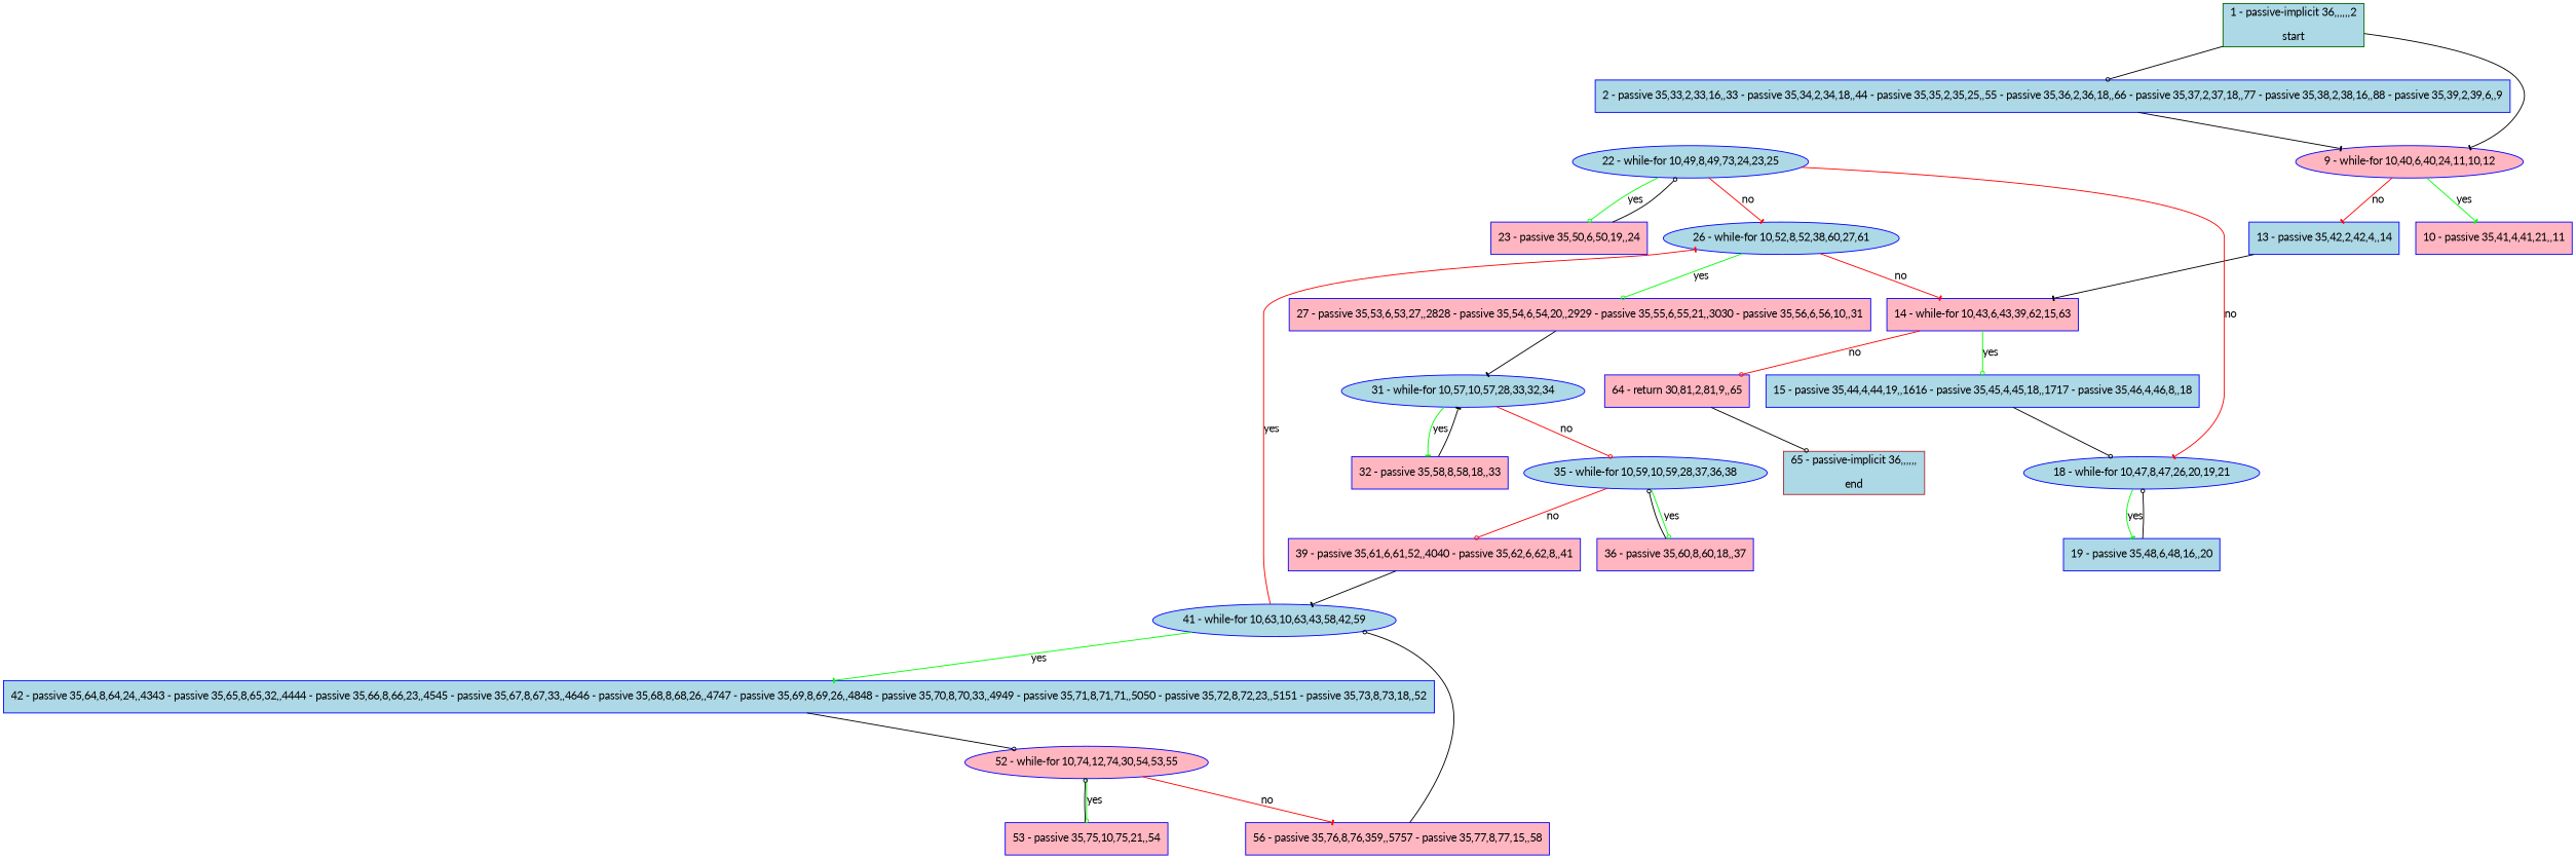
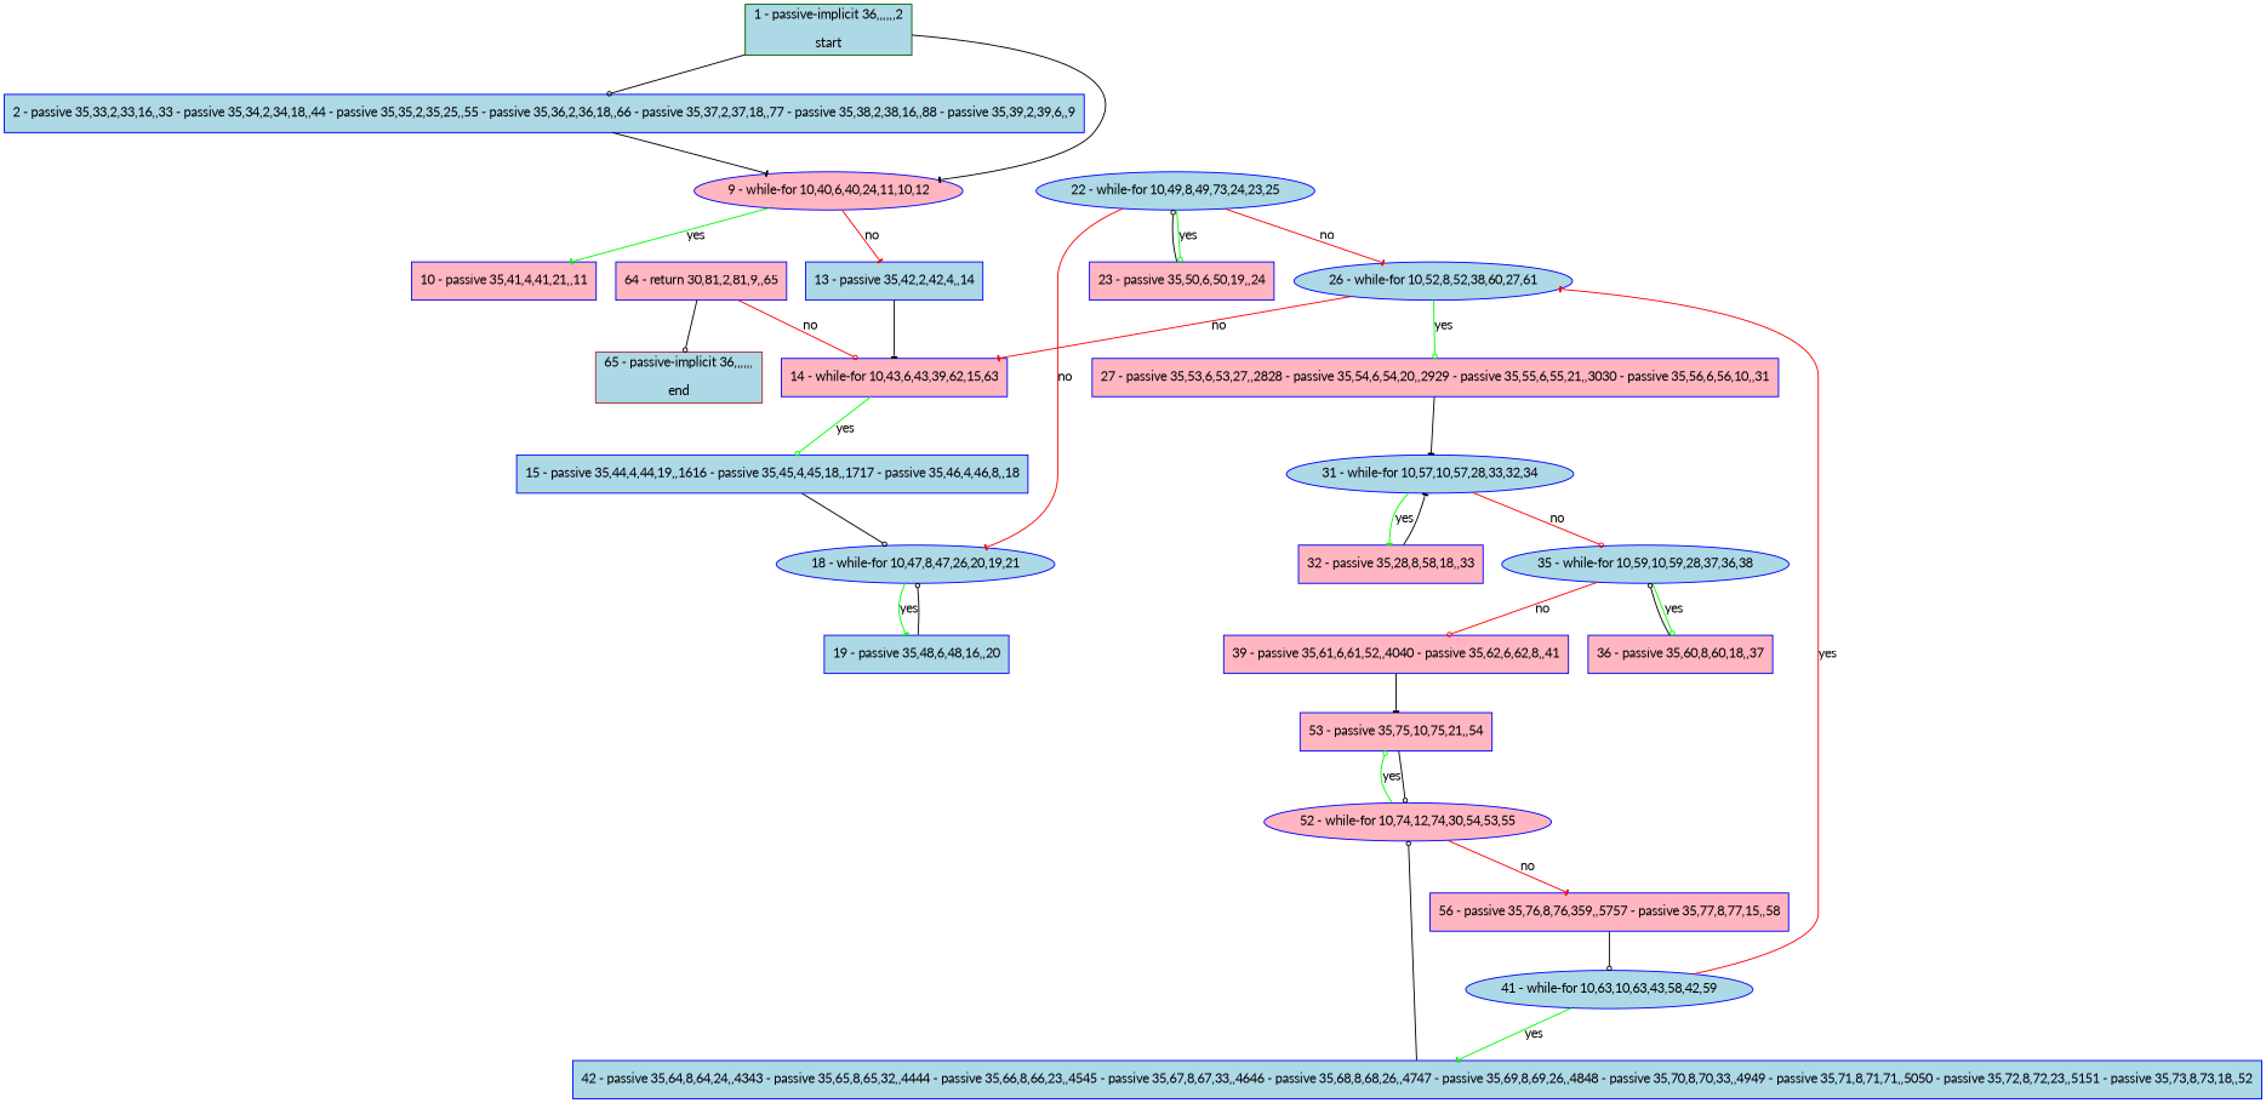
  digraph {
    bgcolor=white
    compound=true
    fillcolor="#FFFFCC"
    fontname=Lato
    fontsize=12
    pack=true
    packmode=clust
    style="rounded,filled"
    node [color="#0000ff" compound=true fillcolor=lightblue fixedsize=false fontname=Lato fontsize=12 node_initialized=no shape=box style=filled]
    edge [arrowhead=odot arrowsize=0.5 arrowtail=none color="#000000" compound=true dir=forward fontcolor=black fontname=Lato fontsize=12]
    n1 [label="2 - passive 35,33,2,33,16,,33 - passive 35,34,2,34,18,,44 - passive 35,35,2,35,25,,55 - passive 35,36,2,36,18,,66 - passive 35,37,2,37,18,,77 - passive 35,38,2,38,16,,88 - passive 35,39,2,39,6,,9"]
    n2 [fillcolor=lightpink label="9 - while-for 10,40,6,40,24,11,10,12" shape=oval]
    n3 [fillcolor=lightpink label="10 - passive 35,41,4,41,21,,11"]
    n4 [label="13 - passive 35,42,2,42,4,,14"]
    n5 [color="#006400" label="1 - passive-implicit 36,,,,,,2\n\nstart"]
    n6 [fillcolor=lightpink label="14 - while-for 10,43,6,43,39,62,15,63"]
    n7 [label="15 - passive 35,44,4,44,19,,1616 - passive 35,45,4,45,18,,1717 - passive 35,46,4,46,8,,18"]
    n8 [fillcolor=lightpink label="64 - return 30,81,2,81,9,,65"]
    n9 [label="18 - while-for 10,47,8,47,26,20,19,21" shape=oval]
    n10 [color="#a52a2a" label="65 - passive-implicit 36,,,,,,\n\nend"]
    n11 [label="19 - passive 35,48,6,48,16,,20"]
    n12 [label="22 - while-for 10,49,8,49,73,24,23,25" shape=oval]
    n13 [fillcolor=lightpink label="23 - passive 35,50,6,50,19,,24"]
    n14 [label="26 - while-for 10,52,8,52,38,60,27,61" shape=oval]
    n15 [fillcolor=lightpink label="27 - passive 35,53,6,53,27,,2828 - passive 35,54,6,54,20,,2929 - passive 35,55,6,55,21,,3030 - passive 35,56,6,56,10,,31"]
    n16 [label="31 - while-for 10,57,10,57,28,33,32,34" shape=oval]
-   n17 [fillcolor=lightpink label="32 - passive 35,58,8,58,18,,33"]
+   n17 [fillcolor=lightpink label="32 - passive 35,28,8,58,18,,33"]
    n18 [label="35 - while-for 10,59,10,59,28,37,36,38" shape=oval]
    n19 [fillcolor=lightpink label="36 - passive 35,60,8,60,18,,37"]
    n20 [fillcolor=lightpink label="39 - passive 35,61,6,61,52,,4040 - passive 35,62,6,62,8,,41"]
    n21 [label="41 - while-for 10,63,10,63,43,58,42,59" shape=oval]
    n22 [label="42 - passive 35,64,8,64,24,,4343 - passive 35,65,8,65,32,,4444 - passive 35,66,8,66,23,,4545 - passive 35,67,8,67,33,,4646 - passive 35,68,8,68,26,,4747 - passive 35,69,8,69,26,,4848 - passive 35,70,8,70,33,,4949 - passive 35,71,8,71,71,,5050 - passive 35,72,8,72,23,,5151 - passive 35,73,8,73,18,,52"]
    n23 [fillcolor=lightpink label="52 - while-for 10,74,12,74,30,54,53,55" shape=oval]
    n24 [fillcolor=lightpink label="53 - passive 35,75,10,75,21,,54"]
    n25 [fillcolor=lightpink label="56 - passive 35,76,8,76,359,,5757 - passive 35,77,8,77,15,,58"]
    n1 -> n2 [arrowhead=tee]
    n2 -> n3 [arrowhead=tee color="#00ff00" label=yes]
    n2 -> n4 [arrowhead=tee color="#ff0000" label=no]
    n4 -> n6 [arrowhead=tee]
    n5 -> n1
    n5 -> n2 [arrowhead=tee]
    n6 -> n7 [color="#00ff00" label=yes]
-   n6 -> n8 [color="#ff0000" label=no]
+   n8 -> n6 [color="#ff0000" label=no]
    n7 -> n9
    n8 -> n10
    n9 -> n11 [arrowhead=tee color="#00ff00" label=yes]
    n11 -> n9
    n12 -> n9 [arrowhead=tee color="#ff0000" label=no]
    n12 -> n13 [color="#00ff00" label=yes]
    n12 -> n14 [arrowhead=tee color="#ff0000" label=no]
    n13 -> n12
    n14 -> n6 [arrowhead=tee color="#ff0000" label=no]
    n14 -> n15 [color="#00ff00" label=yes]
    n15 -> n16 [arrowhead=tee]
    n16 -> n17 [arrowhead=tee color="#00ff00" label=yes]
    n16 -> n18 [color="#ff0000" label=no]
    n17 -> n16 [arrowhead=tee]
    n18 -> n19 [color="#00ff00" label=yes]
    n18 -> n20 [color="#ff0000" label=no]
    n19 -> n18
-   n20 -> n21 [arrowhead=tee]
+   n20 -> n24 [arrowhead=tee]
    n21 -> n14 [arrowhead=tee color="#ff0000" label=yes]
    n21 -> n22 [arrowhead=tee color="#00ff00" label=yes]
    n22 -> n23
    n23 -> n24 [color="#00ff00" label=yes]
    n23 -> n25 [arrowhead=tee color="#ff0000" label=no]
    n24 -> n23
    n25 -> n21
  }
